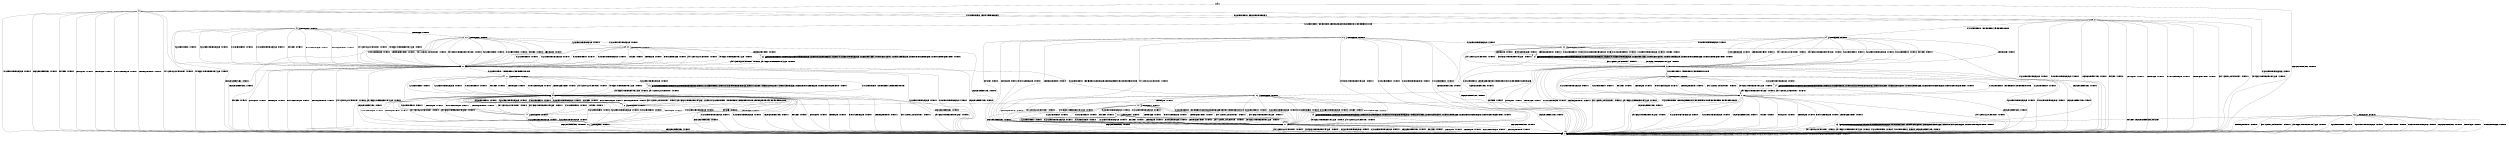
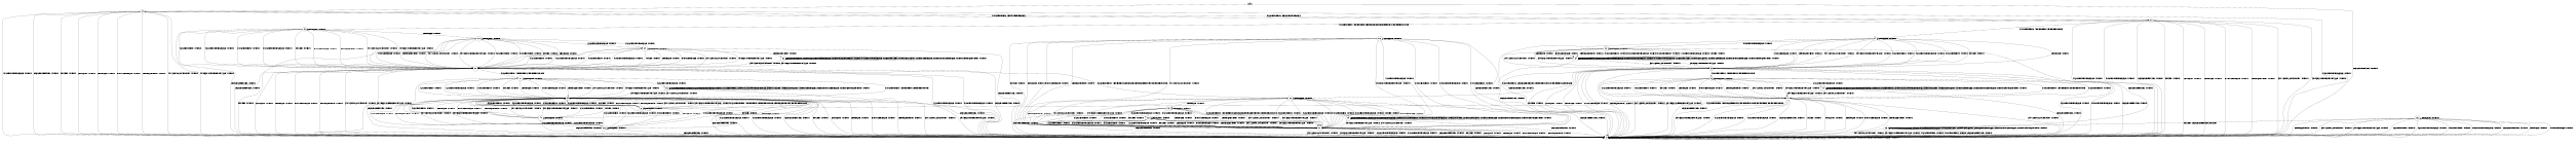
  digraph {
    node [shape=circle]
    __start0 [shape=none]
    n2 [label=s0]
    n3 [label=s1]
    n4 [label=s2]
    n5 [label=s3]
    n6 [label=s4]
    n7 [label=s10]
    n8 [label=s12]
    n9 [label=s5]
    n10 [label=s13]
    n11 [label=s16]
    n12 [label=s11]
    n13 [label=s27]
    n14 [label=s6]
    n15 [label=s24]
    n16 [label=s25]
    n17 [label=s7]
    n18 [label=s14]
    n19 [label=s17]
    n20 [label=s21]
    n21 [label=s8]
    n22 [label=s9]
    n23 [label=s40]
    n24 [label=s26]
    n25 [label=s15]
    n26 [label=s28]
    n27 [label=s23]
    n28 [label=s22]
    n29 [label=s18]
    n30 [label=s19]
    __start0 -> n2
    __start0 -> n3 [label="CHANGE_CIPHER_SPEC / TIMEOUT"]
    n2 -> n3 [label="RSA_CLIENT_KEY_EXCHANGE / TIMEOUT"]
    n2 -> n3 [label="PSK_CLIENT_KEY_EXCHANGE / TIMEOUT"]
    n2 -> n3 [label="CHANGE_CIPHER_SPEC / TIMEOUT"]
    n2 -> n3 [label="FINISHED / TIMEOUT"]
    n2 -> n3 [label="APPLICATION / TIMEOUT"]
    n2 -> n3 [label="CERTIFICATE / TIMEOUT"]
    n2 -> n3 [label="EMPTY_CERTIFICATE / TIMEOUT"]
    n2 -> n3 [label="CERTIFICATE_VERIFY / TIMEOUT"]
    n2 -> n3 [label="Alert(WARNING,CLOSE_NOTIFY) / TIMEOUT"]
    n2 -> n3 [label="Alert(FATAL,UNEXPECTED_MESSAGE) / TIMEOUT"]
    n2 -> n4 [label="RSA_CLIENT_HELLO / HELLO_VERIFY_REQUEST"]
    n2 -> n4 [label="PSK_CLIENT_HELLO / HELLO_VERIFY_REQUEST"]
    n3 -> n3 [label="RSA_CLIENT_HELLO / TIMEOUT"]
    n3 -> n3 [label="RSA_CLIENT_KEY_EXCHANGE / TIMEOUT"]
    n3 -> n3 [label="PSK_CLIENT_HELLO / TIMEOUT"]
    n3 -> n3 [label="PSK_CLIENT_KEY_EXCHANGE / TIMEOUT"]
    n3 -> n3 [label="CHANGE_CIPHER_SPEC / TIMEOUT"]
    n3 -> n3 [label="FINISHED / TIMEOUT"]
    n3 -> n3 [label="APPLICATION / TIMEOUT"]
    n3 -> n3 [label="CERTIFICATE / TIMEOUT"]
    n3 -> n3 [label="EMPTY_CERTIFICATE / TIMEOUT"]
    n3 -> n3 [label="CERTIFICATE_VERIFY / TIMEOUT"]
    n3 -> n3 [label="Alert(WARNING,CLOSE_NOTIFY) / TIMEOUT"]
    n3 -> n3 [label="Alert(FATAL,UNEXPECTED_MESSAGE) / TIMEOUT"]
    n4 -> n3 [label="RSA_CLIENT_KEY_EXCHANGE / TIMEOUT"]
    n4 -> n3 [label="PSK_CLIENT_KEY_EXCHANGE / TIMEOUT"]
    n4 -> n3 [label="CHANGE_CIPHER_SPEC / TIMEOUT"]
    n4 -> n3 [label="FINISHED / TIMEOUT"]
    n4 -> n3 [label="APPLICATION / TIMEOUT"]
    n4 -> n3 [label="CERTIFICATE / TIMEOUT"]
    n4 -> n3 [label="EMPTY_CERTIFICATE / TIMEOUT"]
    n4 -> n3 [label="CERTIFICATE_VERIFY / TIMEOUT"]
    n4 -> n3 [label="Alert(WARNING,CLOSE_NOTIFY) / TIMEOUT"]
    n4 -> n3 [label="Alert(FATAL,UNEXPECTED_MESSAGE) / TIMEOUT"]
    n4 -> n5 [label="RSA_CLIENT_HELLO / SERVER_HELLO,CERTIFICATE,CERTIFICATE_REQUEST,SERVER_HELLO_DONE"]
    n4 -> n6 [label="PSK_CLIENT_HELLO / SERVER_HELLO,SERVER_HELLO_DONE"]
    n5 -> n3 [label="CHANGE_CIPHER_SPEC / TIMEOUT"]
    n5 -> n5 [label="APPLICATION / TIMEOUT"]
    n5 -> n7 [label="RSA_CLIENT_HELLO / TIMEOUT"]
    n5 -> n7 [label="RSA_CLIENT_KEY_EXCHANGE / TIMEOUT"]
    n5 -> n7 [label="PSK_CLIENT_HELLO / TIMEOUT"]
    n5 -> n7 [label="PSK_CLIENT_KEY_EXCHANGE / TIMEOUT"]
    n5 -> n7 [label="FINISHED / TIMEOUT"]
    n5 -> n7 [label="EMPTY_CERTIFICATE / TIMEOUT"]
    n5 -> n7 [label="CERTIFICATE_VERIFY / TIMEOUT"]
    n5 -> n7 [label="Alert(WARNING,CLOSE_NOTIFY) / TIMEOUT"]
    n5 -> n7 [label="Alert(FATAL,UNEXPECTED_MESSAGE) / TIMEOUT"]
    n5 -> n8 [label="CERTIFICATE / TIMEOUT"]
    n6 -> n3 [label="CHANGE_CIPHER_SPEC / TIMEOUT"]
    n6 -> n6 [label="APPLICATION / TIMEOUT"]
    n6 -> n9 [label="RSA_CLIENT_HELLO / TIMEOUT"]
    n6 -> n9 [label="RSA_CLIENT_KEY_EXCHANGE / TIMEOUT"]
    n6 -> n9 [label="PSK_CLIENT_HELLO / TIMEOUT"]
    n6 -> n9 [label="FINISHED / TIMEOUT"]
    n6 -> n9 [label="CERTIFICATE / TIMEOUT"]
    n6 -> n9 [label="EMPTY_CERTIFICATE / TIMEOUT"]
    n6 -> n9 [label="CERTIFICATE_VERIFY / TIMEOUT"]
    n6 -> n9 [label="Alert(WARNING,CLOSE_NOTIFY) / TIMEOUT"]
    n6 -> n9 [label="Alert(FATAL,UNEXPECTED_MESSAGE) / TIMEOUT"]
    n6 -> n10 [label="PSK_CLIENT_KEY_EXCHANGE / TIMEOUT"]
    n7 -> n3 [label="RSA_CLIENT_KEY_EXCHANGE / TIMEOUT"]
    n7 -> n3 [label="PSK_CLIENT_KEY_EXCHANGE / TIMEOUT"]
    n7 -> n3 [label="CHANGE_CIPHER_SPEC / TIMEOUT"]
    n7 -> n3 [label="FINISHED / TIMEOUT"]
    n7 -> n3 [label="APPLICATION / TIMEOUT"]
    n7 -> n3 [label="CERTIFICATE / TIMEOUT"]
    n7 -> n3 [label="EMPTY_CERTIFICATE / TIMEOUT"]
    n7 -> n3 [label="CERTIFICATE_VERIFY / TIMEOUT"]
    n7 -> n3 [label="Alert(WARNING,CLOSE_NOTIFY) / TIMEOUT"]
    n7 -> n3 [label="Alert(FATAL,UNEXPECTED_MESSAGE) / TIMEOUT"]
    n7 -> n11 [label="RSA_CLIENT_HELLO / SERVER_HELLO,CERTIFICATE,CERTIFICATE_REQUEST,SERVER_HELLO_DONE"]
    n7 -> n12 [label="PSK_CLIENT_HELLO / SERVER_HELLO,SERVER_HELLO_DONE"]
    n8 -> n3 [label="CHANGE_CIPHER_SPEC / TIMEOUT"]
    n8 -> n7 [label="RSA_CLIENT_HELLO / TIMEOUT"]
    n8 -> n7 [label="PSK_CLIENT_HELLO / TIMEOUT"]
    n8 -> n7 [label="FINISHED / TIMEOUT"]
    n8 -> n7 [label="CERTIFICATE / TIMEOUT"]
    n8 -> n7 [label="EMPTY_CERTIFICATE / TIMEOUT"]
    n8 -> n7 [label="CERTIFICATE_VERIFY / TIMEOUT"]
    n8 -> n7 [label="Alert(WARNING,CLOSE_NOTIFY) / TIMEOUT"]
    n8 -> n7 [label="Alert(FATAL,UNEXPECTED_MESSAGE) / TIMEOUT"]
    n8 -> n8 [label="APPLICATION / TIMEOUT"]
    n8 -> n13 [label="RSA_CLIENT_KEY_EXCHANGE / TIMEOUT"]
    n8 -> n13 [label="PSK_CLIENT_KEY_EXCHANGE / TIMEOUT"]
    n9 -> n3 [label="RSA_CLIENT_KEY_EXCHANGE / TIMEOUT"]
    n9 -> n3 [label="PSK_CLIENT_KEY_EXCHANGE / TIMEOUT"]
    n9 -> n3 [label="CHANGE_CIPHER_SPEC / TIMEOUT"]
    n9 -> n3 [label="FINISHED / TIMEOUT"]
    n9 -> n3 [label="APPLICATION / TIMEOUT"]
    n9 -> n3 [label="CERTIFICATE / TIMEOUT"]
    n9 -> n3 [label="EMPTY_CERTIFICATE / TIMEOUT"]
    n9 -> n3 [label="CERTIFICATE_VERIFY / TIMEOUT"]
    n9 -> n3 [label="Alert(WARNING,CLOSE_NOTIFY) / TIMEOUT"]
    n9 -> n3 [label="Alert(FATAL,UNEXPECTED_MESSAGE) / TIMEOUT"]
    n9 -> n11 [label="RSA_CLIENT_HELLO / CERTIFICATE_REQUEST,SERVER_HELLO_DONE,SERVER_HELLO,CERTIFICATE"]
    n9 -> n14 [label="PSK_CLIENT_HELLO / SERVER_HELLO,SERVER_HELLO_DONE"]
    n10 -> n9 [label="Alert(WARNING,CLOSE_NOTIFY) / TIMEOUT"]
    n10 -> n9 [label="Alert(FATAL,UNEXPECTED_MESSAGE) / TIMEOUT"]
    n10 -> n10 [label="APPLICATION / TIMEOUT"]
    n10 -> n15 [label="RSA_CLIENT_HELLO / TIMEOUT"]
    n10 -> n15 [label="RSA_CLIENT_KEY_EXCHANGE / TIMEOUT"]
    n10 -> n15 [label="PSK_CLIENT_HELLO / TIMEOUT"]
    n10 -> n15 [label="PSK_CLIENT_KEY_EXCHANGE / TIMEOUT"]
    n10 -> n15 [label="FINISHED / TIMEOUT"]
    n10 -> n15 [label="CERTIFICATE / TIMEOUT"]
    n10 -> n15 [label="EMPTY_CERTIFICATE / TIMEOUT"]
    n10 -> n15 [label="CERTIFICATE_VERIFY / TIMEOUT"]
    n10 -> n16 [label="CHANGE_CIPHER_SPEC / TIMEOUT"]
    n11 -> n3 [label="CHANGE_CIPHER_SPEC / TIMEOUT"]
    n11 -> n11 [label="APPLICATION / TIMEOUT"]
    n11 -> n19 [label="RSA_CLIENT_HELLO / TIMEOUT"]
    n11 -> n19 [label="RSA_CLIENT_KEY_EXCHANGE / TIMEOUT"]
    n11 -> n19 [label="PSK_CLIENT_HELLO / TIMEOUT"]
    n11 -> n19 [label="PSK_CLIENT_KEY_EXCHANGE / TIMEOUT"]
    n11 -> n19 [label="FINISHED / TIMEOUT"]
    n11 -> n19 [label="EMPTY_CERTIFICATE / TIMEOUT"]
    n11 -> n19 [label="CERTIFICATE_VERIFY / TIMEOUT"]
    n11 -> n19 [label="Alert(WARNING,CLOSE_NOTIFY) / TIMEOUT"]
    n11 -> n19 [label="Alert(FATAL,UNEXPECTED_MESSAGE) / TIMEOUT"]
    n11 -> n20 [label="CERTIFICATE / TIMEOUT"]
    n12 -> n3 [label="CHANGE_CIPHER_SPEC / TIMEOUT"]
    n12 -> n12 [label="APPLICATION / TIMEOUT"]
    n12 -> n22 [label="RSA_CLIENT_HELLO / TIMEOUT"]
    n12 -> n22 [label="RSA_CLIENT_KEY_EXCHANGE / TIMEOUT"]
    n12 -> n22 [label="PSK_CLIENT_HELLO / TIMEOUT"]
    n12 -> n22 [label="FINISHED / TIMEOUT"]
    n12 -> n22 [label="CERTIFICATE / TIMEOUT"]
    n12 -> n22 [label="EMPTY_CERTIFICATE / TIMEOUT"]
    n12 -> n22 [label="CERTIFICATE_VERIFY / TIMEOUT"]
    n12 -> n22 [label="Alert(WARNING,CLOSE_NOTIFY) / TIMEOUT"]
    n12 -> n22 [label="Alert(FATAL,UNEXPECTED_MESSAGE) / TIMEOUT"]
    n12 -> n25 [label="PSK_CLIENT_KEY_EXCHANGE / TIMEOUT"]
    n13 -> n3 [label="CHANGE_CIPHER_SPEC / TIMEOUT"]
    n13 -> n7 [label="RSA_CLIENT_HELLO / TIMEOUT"]
    n13 -> n7 [label="RSA_CLIENT_KEY_EXCHANGE / TIMEOUT"]
    n13 -> n7 [label="PSK_CLIENT_HELLO / TIMEOUT"]
    n13 -> n7 [label="PSK_CLIENT_KEY_EXCHANGE / TIMEOUT"]
    n13 -> n7 [label="FINISHED / TIMEOUT"]
    n13 -> n7 [label="CERTIFICATE / TIMEOUT"]
    n13 -> n7 [label="EMPTY_CERTIFICATE / TIMEOUT"]
    n13 -> n7 [label="Alert(WARNING,CLOSE_NOTIFY) / TIMEOUT"]
    n13 -> n7 [label="Alert(FATAL,UNEXPECTED_MESSAGE) / TIMEOUT"]
    n13 -> n13 [label="APPLICATION / TIMEOUT"]
    n13 -> n26 [label="CERTIFICATE_VERIFY / TIMEOUT"]
    n14 -> n3 [label="CHANGE_CIPHER_SPEC / TIMEOUT"]
    n14 -> n14 [label="APPLICATION / TIMEOUT"]
    n14 -> n17 [label="RSA_CLIENT_HELLO / TIMEOUT"]
    n14 -> n17 [label="RSA_CLIENT_KEY_EXCHANGE / TIMEOUT"]
    n14 -> n17 [label="PSK_CLIENT_HELLO / TIMEOUT"]
    n14 -> n17 [label="FINISHED / TIMEOUT"]
    n14 -> n17 [label="CERTIFICATE / TIMEOUT"]
    n14 -> n17 [label="EMPTY_CERTIFICATE / TIMEOUT"]
    n14 -> n17 [label="CERTIFICATE_VERIFY / TIMEOUT"]
    n14 -> n17 [label="Alert(WARNING,CLOSE_NOTIFY) / TIMEOUT"]
    n14 -> n17 [label="Alert(FATAL,UNEXPECTED_MESSAGE) / TIMEOUT"]
    n14 -> n18 [label="PSK_CLIENT_KEY_EXCHANGE / TIMEOUT"]
    n15 -> n3 [label="CHANGE_CIPHER_SPEC / TIMEOUT"]
    n15 -> n9 [label="Alert(WARNING,CLOSE_NOTIFY) / TIMEOUT"]
    n15 -> n9 [label="Alert(FATAL,UNEXPECTED_MESSAGE) / TIMEOUT"]
    n15 -> n15 [label="RSA_CLIENT_HELLO / TIMEOUT"]
    n15 -> n15 [label="RSA_CLIENT_KEY_EXCHANGE / TIMEOUT"]
    n15 -> n15 [label="PSK_CLIENT_HELLO / TIMEOUT"]
    n15 -> n15 [label="PSK_CLIENT_KEY_EXCHANGE / TIMEOUT"]
    n15 -> n15 [label="FINISHED / TIMEOUT"]
    n15 -> n15 [label="APPLICATION / TIMEOUT"]
    n15 -> n15 [label="CERTIFICATE / TIMEOUT"]
    n15 -> n15 [label="EMPTY_CERTIFICATE / TIMEOUT"]
    n15 -> n15 [label="CERTIFICATE_VERIFY / TIMEOUT"]
    n16 -> n3 [label="RSA_CLIENT_HELLO / TIMEOUT"]
    n16 -> n3 [label="PSK_CLIENT_HELLO / TIMEOUT"]
    n16 -> n3 [label="CHANGE_CIPHER_SPEC / TIMEOUT"]
    n16 -> n3 [label="Alert(WARNING,CLOSE_NOTIFY) / TIMEOUT"]
    n16 -> n3 [label="Alert(FATAL,UNEXPECTED_MESSAGE) / TIMEOUT"]
    n16 -> n16 [label="RSA_CLIENT_KEY_EXCHANGE / TIMEOUT"]
    n16 -> n16 [label="PSK_CLIENT_KEY_EXCHANGE / TIMEOUT"]
    n16 -> n16 [label="FINISHED / TIMEOUT"]
    n16 -> n16 [label="APPLICATION / APPLICATION"]
    n16 -> n16 [label="CERTIFICATE / TIMEOUT"]
    n16 -> n16 [label="EMPTY_CERTIFICATE / TIMEOUT"]
    n16 -> n16 [label="CERTIFICATE_VERIFY / TIMEOUT"]
    n17 -> n3 [label="RSA_CLIENT_KEY_EXCHANGE / TIMEOUT"]
    n17 -> n3 [label="PSK_CLIENT_KEY_EXCHANGE / TIMEOUT"]
    n17 -> n3 [label="CHANGE_CIPHER_SPEC / TIMEOUT"]
    n17 -> n3 [label="FINISHED / TIMEOUT"]
    n17 -> n3 [label="APPLICATION / TIMEOUT"]
    n17 -> n3 [label="CERTIFICATE / TIMEOUT"]
    n17 -> n3 [label="EMPTY_CERTIFICATE / TIMEOUT"]
    n17 -> n3 [label="CERTIFICATE_VERIFY / TIMEOUT"]
    n17 -> n3 [label="Alert(WARNING,CLOSE_NOTIFY) / TIMEOUT"]
    n17 -> n3 [label="Alert(FATAL,UNEXPECTED_MESSAGE) / TIMEOUT"]
    n17 -> n14 [label="PSK_CLIENT_HELLO / SERVER_HELLO,SERVER_HELLO_DONE"]
    n17 -> n21 [label="RSA_CLIENT_HELLO / CERTIFICATE_REQUEST,SERVER_HELLO_DONE,SERVER_HELLO,SERVER_HELLO_DONE"]
    n18 -> n3 [label="CHANGE_CIPHER_SPEC / TIMEOUT"]
    n18 -> n17 [label="Alert(WARNING,CLOSE_NOTIFY) / TIMEOUT"]
    n18 -> n17 [label="Alert(FATAL,UNEXPECTED_MESSAGE) / TIMEOUT"]
    n18 -> n18 [label="RSA_CLIENT_HELLO / TIMEOUT"]
    n18 -> n18 [label="RSA_CLIENT_KEY_EXCHANGE / TIMEOUT"]
    n18 -> n18 [label="PSK_CLIENT_HELLO / TIMEOUT"]
    n18 -> n18 [label="PSK_CLIENT_KEY_EXCHANGE / TIMEOUT"]
    n18 -> n18 [label="FINISHED / TIMEOUT"]
    n18 -> n18 [label="APPLICATION / TIMEOUT"]
    n18 -> n18 [label="CERTIFICATE / TIMEOUT"]
    n18 -> n18 [label="EMPTY_CERTIFICATE / TIMEOUT"]
    n18 -> n18 [label="CERTIFICATE_VERIFY / TIMEOUT"]
    n19 -> n3 [label="RSA_CLIENT_KEY_EXCHANGE / TIMEOUT"]
    n19 -> n3 [label="PSK_CLIENT_KEY_EXCHANGE / TIMEOUT"]
    n19 -> n3 [label="CHANGE_CIPHER_SPEC / TIMEOUT"]
    n19 -> n3 [label="FINISHED / TIMEOUT"]
    n19 -> n3 [label="APPLICATION / TIMEOUT"]
    n19 -> n3 [label="CERTIFICATE / TIMEOUT"]
    n19 -> n3 [label="EMPTY_CERTIFICATE / TIMEOUT"]
    n19 -> n3 [label="CERTIFICATE_VERIFY / TIMEOUT"]
    n19 -> n3 [label="Alert(WARNING,CLOSE_NOTIFY) / TIMEOUT"]
    n19 -> n3 [label="Alert(FATAL,UNEXPECTED_MESSAGE) / TIMEOUT"]
    n19 -> n11 [label="RSA_CLIENT_HELLO / SERVER_HELLO,CERTIFICATE,CERTIFICATE_REQUEST,SERVER_HELLO_DONE"]
    n20 -> n3 [label="CHANGE_CIPHER_SPEC / TIMEOUT"]
    n20 -> n19 [label="RSA_CLIENT_HELLO / TIMEOUT"]
    n20 -> n19 [label="PSK_CLIENT_HELLO / TIMEOUT"]
    n20 -> n19 [label="FINISHED / TIMEOUT"]
    n20 -> n19 [label="CERTIFICATE / TIMEOUT"]
    n20 -> n19 [label="EMPTY_CERTIFICATE / TIMEOUT"]
    n20 -> n19 [label="CERTIFICATE_VERIFY / TIMEOUT"]
    n20 -> n19 [label="Alert(WARNING,CLOSE_NOTIFY) / TIMEOUT"]
    n20 -> n19 [label="Alert(FATAL,UNEXPECTED_MESSAGE) / TIMEOUT"]
    n20 -> n20 [label="APPLICATION / TIMEOUT"]
    n20 -> n28 [label="RSA_CLIENT_KEY_EXCHANGE / TIMEOUT"]
    n20 -> n28 [label="PSK_CLIENT_KEY_EXCHANGE / TIMEOUT"]
    n21 -> n3 [label="CHANGE_CIPHER_SPEC / TIMEOUT"]
    n21 -> n21 [label="APPLICATION / TIMEOUT"]
    n21 -> n22 [label="RSA_CLIENT_HELLO / TIMEOUT"]
    n21 -> n22 [label="RSA_CLIENT_KEY_EXCHANGE / TIMEOUT"]
    n21 -> n22 [label="PSK_CLIENT_HELLO / TIMEOUT"]
    n21 -> n22 [label="PSK_CLIENT_KEY_EXCHANGE / TIMEOUT"]
    n21 -> n22 [label="FINISHED / TIMEOUT"]
    n21 -> n22 [label="EMPTY_CERTIFICATE / TIMEOUT"]
    n21 -> n22 [label="CERTIFICATE_VERIFY / TIMEOUT"]
    n21 -> n22 [label="Alert(WARNING,CLOSE_NOTIFY) / TIMEOUT"]
    n21 -> n22 [label="Alert(FATAL,UNEXPECTED_MESSAGE) / TIMEOUT"]
-   n21 -> n23 [label="CERTIFICATE / TIMEOUT"]
+   n21 -> n23 [label="APPLICATION / TIMEOUT"]
    n22 -> n3 [label="RSA_CLIENT_KEY_EXCHANGE / TIMEOUT"]
    n22 -> n3 [label="PSK_CLIENT_KEY_EXCHANGE / TIMEOUT"]
    n22 -> n3 [label="CHANGE_CIPHER_SPEC / TIMEOUT"]
    n22 -> n3 [label="FINISHED / TIMEOUT"]
    n22 -> n3 [label="APPLICATION / TIMEOUT"]
    n22 -> n3 [label="CERTIFICATE / TIMEOUT"]
    n22 -> n3 [label="EMPTY_CERTIFICATE / TIMEOUT"]
    n22 -> n3 [label="CERTIFICATE_VERIFY / TIMEOUT"]
    n22 -> n3 [label="Alert(WARNING,CLOSE_NOTIFY) / TIMEOUT"]
    n22 -> n3 [label="Alert(FATAL,UNEXPECTED_MESSAGE) / TIMEOUT"]
    n22 -> n12 [label="PSK_CLIENT_HELLO / SERVER_HELLO,SERVER_HELLO_DONE"]
    n22 -> n21 [label="RSA_CLIENT_HELLO / SERVER_HELLO,SERVER_HELLO_DONE,CERTIFICATE_REQUEST,SERVER_HELLO_DONE"]
    n23 -> n3 [label="CHANGE_CIPHER_SPEC / TIMEOUT"]
    n23 -> n22 [label="RSA_CLIENT_HELLO / TIMEOUT"]
    n23 -> n22 [label="PSK_CLIENT_HELLO / TIMEOUT"]
    n23 -> n22 [label="FINISHED / TIMEOUT"]
    n23 -> n22 [label="CERTIFICATE / TIMEOUT"]
    n23 -> n22 [label="EMPTY_CERTIFICATE / TIMEOUT"]
    n23 -> n22 [label="CERTIFICATE_VERIFY / TIMEOUT"]
    n23 -> n22 [label="Alert(WARNING,CLOSE_NOTIFY) / TIMEOUT"]
    n23 -> n22 [label="Alert(FATAL,UNEXPECTED_MESSAGE) / TIMEOUT"]
    n23 -> n23 [label="APPLICATION / TIMEOUT"]
    n23 -> n24 [label="RSA_CLIENT_KEY_EXCHANGE / TIMEOUT"]
    n23 -> n24 [label="PSK_CLIENT_KEY_EXCHANGE / TIMEOUT"]
    n24 -> n3 [label="CHANGE_CIPHER_SPEC / TIMEOUT"]
    n24 -> n22 [label="RSA_CLIENT_HELLO / TIMEOUT"]
    n24 -> n22 [label="RSA_CLIENT_KEY_EXCHANGE / TIMEOUT"]
    n24 -> n22 [label="PSK_CLIENT_HELLO / TIMEOUT"]
    n24 -> n22 [label="PSK_CLIENT_KEY_EXCHANGE / TIMEOUT"]
    n24 -> n22 [label="FINISHED / TIMEOUT"]
    n24 -> n22 [label="CERTIFICATE / TIMEOUT"]
    n24 -> n22 [label="EMPTY_CERTIFICATE / TIMEOUT"]
    n24 -> n22 [label="CERTIFICATE_VERIFY / TIMEOUT"]
    n24 -> n22 [label="Alert(WARNING,CLOSE_NOTIFY) / TIMEOUT"]
    n24 -> n22 [label="Alert(FATAL,UNEXPECTED_MESSAGE) / TIMEOUT"]
    n24 -> n24 [label="APPLICATION / TIMEOUT"]
    n25 -> n3 [label="CHANGE_CIPHER_SPEC / TIMEOUT"]
    n25 -> n22 [label="Alert(WARNING,CLOSE_NOTIFY) / TIMEOUT"]
    n25 -> n22 [label="Alert(FATAL,UNEXPECTED_MESSAGE) / TIMEOUT"]
    n25 -> n25 [label="RSA_CLIENT_HELLO / TIMEOUT"]
    n25 -> n25 [label="RSA_CLIENT_KEY_EXCHANGE / TIMEOUT"]
    n25 -> n25 [label="PSK_CLIENT_HELLO / TIMEOUT"]
    n25 -> n25 [label="PSK_CLIENT_KEY_EXCHANGE / TIMEOUT"]
    n25 -> n25 [label="FINISHED / TIMEOUT"]
    n25 -> n25 [label="APPLICATION / TIMEOUT"]
    n25 -> n25 [label="CERTIFICATE / TIMEOUT"]
    n25 -> n25 [label="EMPTY_CERTIFICATE / TIMEOUT"]
    n25 -> n25 [label="CERTIFICATE_VERIFY / TIMEOUT"]
    n26 -> n7 [label="Alert(WARNING,CLOSE_NOTIFY) / TIMEOUT"]
    n26 -> n7 [label="Alert(FATAL,UNEXPECTED_MESSAGE) / TIMEOUT"]
    n26 -> n26 [label="RSA_CLIENT_HELLO / TIMEOUT"]
    n26 -> n26 [label="RSA_CLIENT_KEY_EXCHANGE / TIMEOUT"]
    n26 -> n26 [label="PSK_CLIENT_HELLO / TIMEOUT"]
    n26 -> n26 [label="PSK_CLIENT_KEY_EXCHANGE / TIMEOUT"]
    n26 -> n26 [label="FINISHED / TIMEOUT"]
    n26 -> n26 [label="APPLICATION / TIMEOUT"]
    n26 -> n26 [label="CERTIFICATE / TIMEOUT"]
    n26 -> n26 [label="EMPTY_CERTIFICATE / TIMEOUT"]
    n26 -> n26 [label="CERTIFICATE_VERIFY / TIMEOUT"]
    n27 -> n3 [label="RSA_CLIENT_HELLO / TIMEOUT"]
    n27 -> n3 [label="RSA_CLIENT_KEY_EXCHANGE / TIMEOUT"]
    n27 -> n3 [label="PSK_CLIENT_HELLO / TIMEOUT"]
    n27 -> n3 [label="PSK_CLIENT_KEY_EXCHANGE / TIMEOUT"]
    n27 -> n3 [label="CHANGE_CIPHER_SPEC / TIMEOUT"]
    n27 -> n3 [label="CERTIFICATE / TIMEOUT"]
    n27 -> n3 [label="EMPTY_CERTIFICATE / TIMEOUT"]
    n27 -> n3 [label="CERTIFICATE_VERIFY / TIMEOUT"]
    n27 -> n3 [label="Alert(WARNING,CLOSE_NOTIFY) / TIMEOUT"]
    n27 -> n3 [label="Alert(FATAL,UNEXPECTED_MESSAGE) / TIMEOUT"]
    n27 -> n16 [label="FINISHED / CHANGE_CIPHER_SPEC,FINISHED"]
    n27 -> n27 [label="APPLICATION / TIMEOUT"]
    n28 -> n3 [label="CHANGE_CIPHER_SPEC / TIMEOUT"]
    n28 -> n19 [label="RSA_CLIENT_HELLO / TIMEOUT"]
    n28 -> n19 [label="RSA_CLIENT_KEY_EXCHANGE / TIMEOUT"]
    n28 -> n19 [label="PSK_CLIENT_HELLO / TIMEOUT"]
    n28 -> n19 [label="PSK_CLIENT_KEY_EXCHANGE / TIMEOUT"]
    n28 -> n19 [label="FINISHED / TIMEOUT"]
    n28 -> n19 [label="CERTIFICATE / TIMEOUT"]
    n28 -> n19 [label="EMPTY_CERTIFICATE / TIMEOUT"]
    n28 -> n19 [label="CERTIFICATE_VERIFY / TIMEOUT"]
    n28 -> n19 [label="Alert(WARNING,CLOSE_NOTIFY) / TIMEOUT"]
    n28 -> n19 [label="Alert(FATAL,UNEXPECTED_MESSAGE) / TIMEOUT"]
    n28 -> n28 [label="APPLICATION / TIMEOUT"]
    n29 -> n3 [label="CHANGE_CIPHER_SPEC / TIMEOUT"]
    n29 -> n19 [label="RSA_CLIENT_HELLO / TIMEOUT"]
    n29 -> n19 [label="RSA_CLIENT_KEY_EXCHANGE / TIMEOUT"]
    n29 -> n19 [label="PSK_CLIENT_HELLO / TIMEOUT"]
    n29 -> n19 [label="FINISHED / TIMEOUT"]
    n29 -> n19 [label="CERTIFICATE / TIMEOUT"]
    n29 -> n19 [label="EMPTY_CERTIFICATE / TIMEOUT"]
    n29 -> n19 [label="CERTIFICATE_VERIFY / TIMEOUT"]
    n29 -> n19 [label="Alert(WARNING,CLOSE_NOTIFY) / TIMEOUT"]
    n29 -> n19 [label="Alert(FATAL,UNEXPECTED_MESSAGE) / TIMEOUT"]
    n29 -> n29 [label="APPLICATION / TIMEOUT"]
-   n29 -> n10 [label="PSK_CLIENT_KEY_EXCHANGE / TIMEOUT"]
+   n29 -> n30 [label="PSK_CLIENT_KEY_EXCHANGE / TIMEOUT"]
    n30 -> n3 [label="CHANGE_CIPHER_SPEC / TIMEOUT"]
    n30 -> n19 [label="Alert(WARNING,CLOSE_NOTIFY) / TIMEOUT"]
    n30 -> n19 [label="Alert(FATAL,UNEXPECTED_MESSAGE) / TIMEOUT"]
    n30 -> n30 [label="RSA_CLIENT_HELLO / TIMEOUT"]
    n30 -> n30 [label="RSA_CLIENT_KEY_EXCHANGE / TIMEOUT"]
    n30 -> n30 [label="PSK_CLIENT_HELLO / TIMEOUT"]
    n30 -> n30 [label="PSK_CLIENT_KEY_EXCHANGE / TIMEOUT"]
    n30 -> n30 [label="FINISHED / TIMEOUT"]
    n30 -> n30 [label="APPLICATION / TIMEOUT"]
    n30 -> n30 [label="CERTIFICATE / TIMEOUT"]
    n30 -> n30 [label="EMPTY_CERTIFICATE / TIMEOUT"]
    n30 -> n30 [label="CERTIFICATE_VERIFY / TIMEOUT"]
  }
